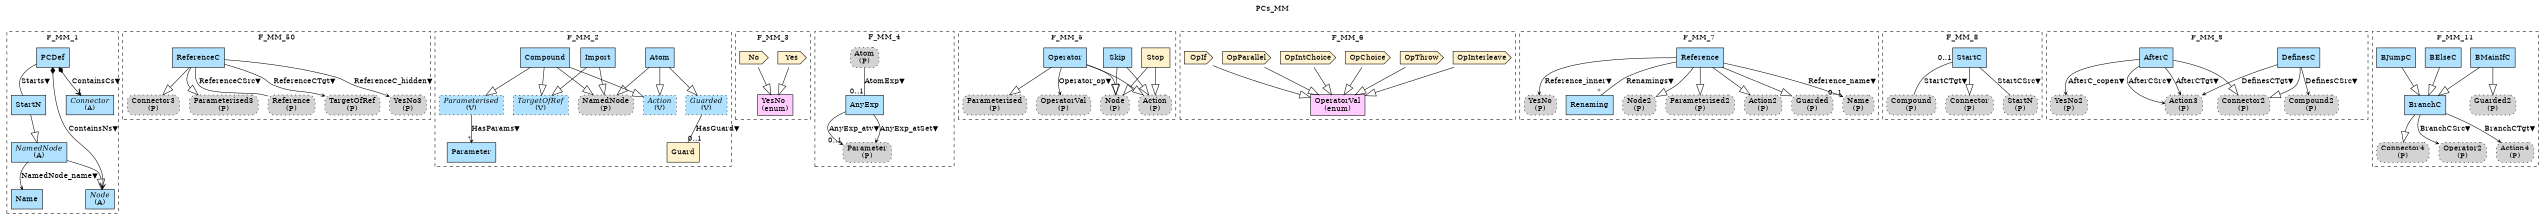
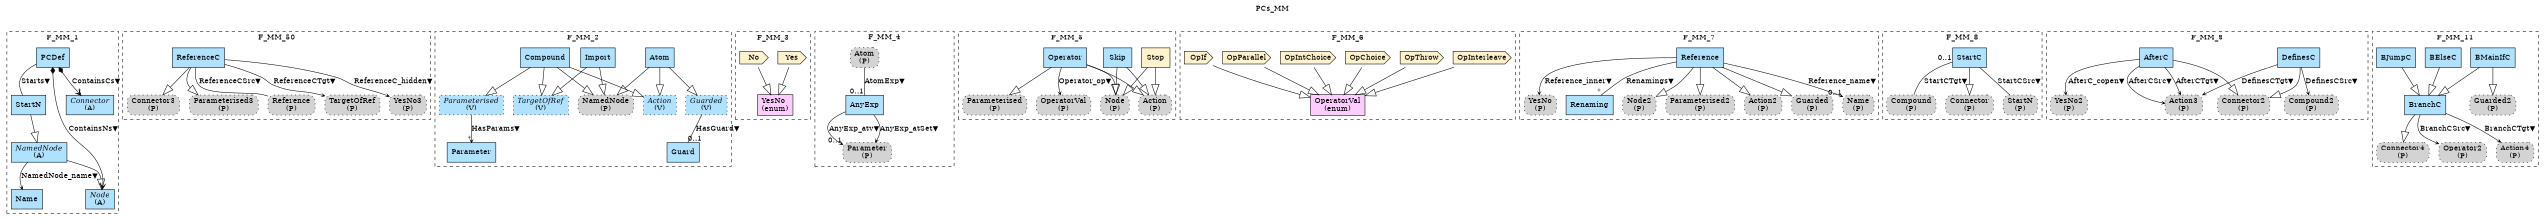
  digraph {
    label=PCs_MM
    labelfontsize=12
    labelloc=tl
    node [fillcolor=lightgray shape=record style=filled]
    edge [arrowhead=onormal arrowsize=2.0]
    n1 [fillcolor=lightskyblue1 label=<{<I>NamedNode</I><br/>(A)}>]
    n2 [fillcolor=lightskyblue1 label=Name]
    n3 [fillcolor=lightskyblue1 label=<{<I>Node</I><br/>(A)}>]
    n4 [fillcolor=lightskyblue1 label=<{<I>Connector</I><br/>(A)}>]
    n5 [fillcolor=lightskyblue1 label=PCDef]
    n6 [fillcolor=lightskyblue1 label=StartN]
    n7 [label=<Connector3<br/>(P)> shape=box style="rounded,filled,dotted"]
    n8 [label=<Parameterised3<br/>(P)> shape=box style="rounded,filled,dotted"]
    n9 [label=<Reference<br/>(P)> shape=box style="rounded,filled,dotted"]
    n10 [label=<TargetOfRef<br/>(P)> shape=box style="rounded,filled,dotted"]
    n11 [fillcolor=lightskyblue1 label=ReferenceC]
    n12 [label=<YesNo3<br/>(P)> shape=box style="rounded,filled,dotted"]
    n13 [label=<NamedNode<br/>(P)> shape=box style="rounded,filled,dotted"]
    n14 [fillcolor=lightskyblue1 label=Import]
    n15 [fillcolor=lightskyblue1 label=<{<I>TargetOfRef</I><br/>(V)}> style="filled,dotted"]
    n16 [fillcolor=lightskyblue1 label=Atom]
    n17 [fillcolor=lightskyblue1 label=<{<I>Action</I><br/>(V)}> style="filled,dotted"]
    n18 [fillcolor=lightskyblue1 label=<{<I>Guarded</I><br/>(V)}> style="filled,dotted"]
    n19 [fillcolor=lightskyblue1 label=Compound]
    n20 [fillcolor=lightskyblue1 label=<{<I>Parameterised</I><br/>(V)}> style="filled,dotted"]
    n21 [fillcolor=lightskyblue1 label=Parameter]
-   n22 [fillcolor="#FFF2CC" label=Guard]
+   n22 [fillcolor=lightskyblue1 label=Guard]
    n23 [fillcolor="#FFCCFF" label="YesNo\l(enum)"]
    n24 [fillcolor="#FFF2CC" label=Yes shape=cds]
    n25 [fillcolor="#FFF2CC" label=No shape=cds]
    n26 [label=<Atom<br/>(P)> shape=box style="rounded,filled,dotted"]
    n27 [fillcolor=lightskyblue1 label=AnyExp]
    n28 [label=<Parameter<br/>(P)> shape=box style="rounded,filled,dotted"]
    n29 [label=<Node<br/>(P)> shape=box style="rounded,filled,dotted"]
    n30 [label=<Parameterised<br/>(P)> shape=box style="rounded,filled,dotted"]
    n31 [fillcolor="#FFF2CC" label=Stop]
    n32 [label=<Action<br/>(P)> shape=box style="rounded,filled,dotted"]
    n33 [fillcolor=lightskyblue1 label=Skip]
    n34 [fillcolor=lightskyblue1 label=Operator]
    n35 [label=<OperatorVal<br/>(P)> shape=box style="rounded,filled,dotted"]
    n36 [fillcolor="#FFCCFF" label="OperatorVal\l(enum)"]
    n37 [fillcolor="#FFF2CC" label=OpChoice shape=cds]
    n38 [fillcolor="#FFF2CC" label=OpIntChoice shape=cds]
    n39 [fillcolor="#FFF2CC" label=OpParallel shape=cds]
    n40 [fillcolor="#FFF2CC" label=OpIf shape=cds]
    n41 [fillcolor="#FFF2CC" label=OpInterleave shape=cds]
    n42 [fillcolor="#FFF2CC" label=OpThrow shape=cds]
    n43 [label=<Node2<br/>(P)> shape=box style="rounded,filled,dotted"]
    n44 [label=<Parameterised2<br/>(P)> shape=box style="rounded,filled,dotted"]
    n45 [label=<Action2<br/>(P)> shape=box style="rounded,filled,dotted"]
    n46 [label=<Guarded<br/>(P)> shape=box style="rounded,filled,dotted"]
    n47 [label=<Name<br/>(P)> shape=box style="rounded,filled,dotted"]
    n48 [label=<YesNo<br/>(P)> shape=box style="rounded,filled,dotted"]
    n49 [fillcolor=lightskyblue1 label=Reference]
    n50 [fillcolor=lightskyblue1 label=Renaming]
    n51 [label=<Connector<br/>(P)> shape=box style="rounded,filled,dotted"]
    n52 [label=<StartN<br/>(P)> shape=box style="rounded,filled,dotted"]
    n53 [fillcolor=lightskyblue1 label=StartC]
    n54 [label=<Compound<br/>(P)> shape=box style="rounded,filled,dotted"]
    n55 [label=<Connector2<br/>(P)> shape=box style="rounded,filled,dotted"]
    n56 [label=<Action3<br/>(P)> shape=box style="rounded,filled,dotted"]
    n57 [fillcolor=lightskyblue1 label=DefinesC]
    n58 [label=<Compound2<br/>(P)> shape=box style="rounded,filled,dotted"]
    n59 [fillcolor=lightskyblue1 label=AfterC]
    n60 [label=<YesNo2<br/>(P)> shape=box style="rounded,filled,dotted"]
    n61 [fillcolor=lightskyblue1 label=BMainIfC]
    n62 [label=<Guarded2<br/>(P)> shape=box style="rounded,filled,dotted"]
    n63 [fillcolor=lightskyblue1 label=BranchC]
    n64 [fillcolor=lightskyblue1 label=BElseC]
    n65 [fillcolor=lightskyblue1 label=BJumpC]
    n66 [label=<Connector4<br/>(P)> shape=box style="rounded,filled,dotted"]
    n67 [label=<Operator2<br/>(P)> shape=box style="rounded,filled,dotted"]
    n68 [label=<Action4<br/>(P)> shape=box style="rounded,filled,dotted"]
    subgraph cluster_1 {
      label=F_MM_1
      style=dashed
      n1
      n2
      n3
      n4
      n5
      n6
    }
    subgraph cluster_2 {
      label=F_MM_50
      style=dashed
      n7
      n8
      n9
      n10
      n11
      n12
    }
    subgraph cluster_3 {
      label=F_MM_2
      style=dashed
      n13
      n14
      n15
      n16
      n17
      n18
      n19
      n20
      n21
      n22
    }
    subgraph cluster_4 {
      label=F_MM_3
      style=dashed
      n23
      n24
      n25
    }
    subgraph cluster_5 {
      label=F_MM_4
      style=dashed
      n26
      n27
      n28
    }
    subgraph cluster_6 {
      label=F_MM_5
      style=dashed
      n29
      n30
      n31
      n32
      n33
      n34
      n35
    }
    subgraph cluster_7 {
      label=F_MM_6
      style=dashed
      n36
      n37
      n38
      n39
      n40
      n41
      n42
    }
    subgraph cluster_8 {
      label=F_MM_7
      style=dashed
      n43
      n44
      n45
      n46
      n47
      n48
      n49
      n50
    }
    subgraph cluster_9 {
      label=F_MM_8
      style=dashed
      n51
      n52
      n53
      n54
    }
    subgraph cluster_10 {
      label=F_MM_9
      style=dashed
      n55
      n56
      n57
      n58
      n59
      n60
    }
    subgraph cluster_11 {
      label=F_MM_11
      style=dashed
      n61
      n62
      n63
      n64
      n65
      n66
      n67
      n68
    }
    n1 -> n2 [arrowhead=vee arrowsize=.5 label="NamedNode_name▼"]
    n1 -> n3
    n5 -> n3 [arrowhead=vee arrowtail=diamond dir=both headlabel="*" label="ContainsNs▼" arrowsize=""]
    n5 -> n4 [arrowhead=vee arrowtail=diamond dir=both headlabel="*" label="ContainsCs▼" arrowsize=""]
    n5 -> n6 [dir=none label="Starts▼" arrowhead="" arrowsize=""]
    n6 -> n1
    n11 -> n7
    n11 -> n8
    n11 -> n9 [dir=none label="ReferenceCSrc▼" arrowhead="" arrowsize=""]
    n11 -> n10 [arrowhead=vee arrowsize=.5 label="ReferenceCTgt▼"]
    n11 -> n12 [arrowhead=vee arrowsize=.5 label="ReferenceC_hidden▼"]
    n14 -> n13
    n14 -> n15
    n16 -> n13
    n16 -> n17
    n16 -> n18
    n18 -> n22 [dir=none headlabel="0..1" label="HasGuard▼" arrowhead="" arrowsize=""]
    n19 -> n13
    n19 -> n15
    n19 -> n17
    n19 -> n20
    n20 -> n21 [arrowhead=vee arrowsize=.5 headlabel="*" label="HasParams▼"]
    n24 -> n23
    n25 -> n23
    n26 -> n27 [dir=none headlabel="0..1" label="AtomExp▼" arrowhead="" arrowsize=""]
    n27 -> n28 [arrowhead=vee arrowsize=.5 headlabel="0..1" label="AnyExp_atv▼"]
    n27 -> n28 [arrowhead=vee arrowsize=.5 label="AnyExp_atSet▼"]
    n31 -> n29
    n31 -> n32
    n33 -> n29
    n33 -> n32
    n34 -> n29
    n34 -> n30
    n34 -> n32
    n34 -> n35 [arrowhead=vee arrowsize=.5 label="Operator_op▼"]
    n37 -> n36
    n38 -> n36
    n39 -> n36
    n40 -> n36
    n41 -> n36
    n42 -> n36
    n49 -> n43
    n49 -> n44
    n49 -> n45
    n49 -> n46
    n49 -> n47 [arrowhead=vee arrowsize=.5 headlabel="0..1" label="Reference_name▼"]
    n49 -> n48 [arrowhead=vee arrowsize=.5 label="Reference_inner▼"]
    n49 -> n50 [dir=none headlabel="*" label="Renamings▼" arrowhead="" arrowsize=""]
    n53 -> n51
    n53 -> n52 [dir=none label="StartCSrc▼" arrowhead="" arrowsize=""]
    n53 -> n54 [dir=none label="StartCTgt▼" taillabel="0..1" arrowhead="" arrowsize=""]
    n57 -> n55
    n57 -> n56 [arrowhead=vee arrowsize=.5 label="DefinesCTgt▼"]
    n57 -> n58 [arrowhead=vee arrowsize=.5 label="DefinesCSrc▼"]
    n59 -> n55
    n59 -> n56 [arrowhead=vee arrowsize=.5 label="AfterCSrc▼"]
    n59 -> n56 [arrowhead=vee arrowsize=.5 label="AfterCTgt▼"]
    n59 -> n60 [arrowhead=vee arrowsize=.5 label="AfterC_copen▼"]
    n61 -> n62
    n61 -> n63
    n63 -> n66
    n63 -> n67 [arrowhead=vee arrowsize=.5 label="BranchCSrc▼"]
    n63 -> n68 [arrowhead=vee arrowsize=.5 label="BranchCTgt▼"]
    n64 -> n63
    n65 -> n63
  }
